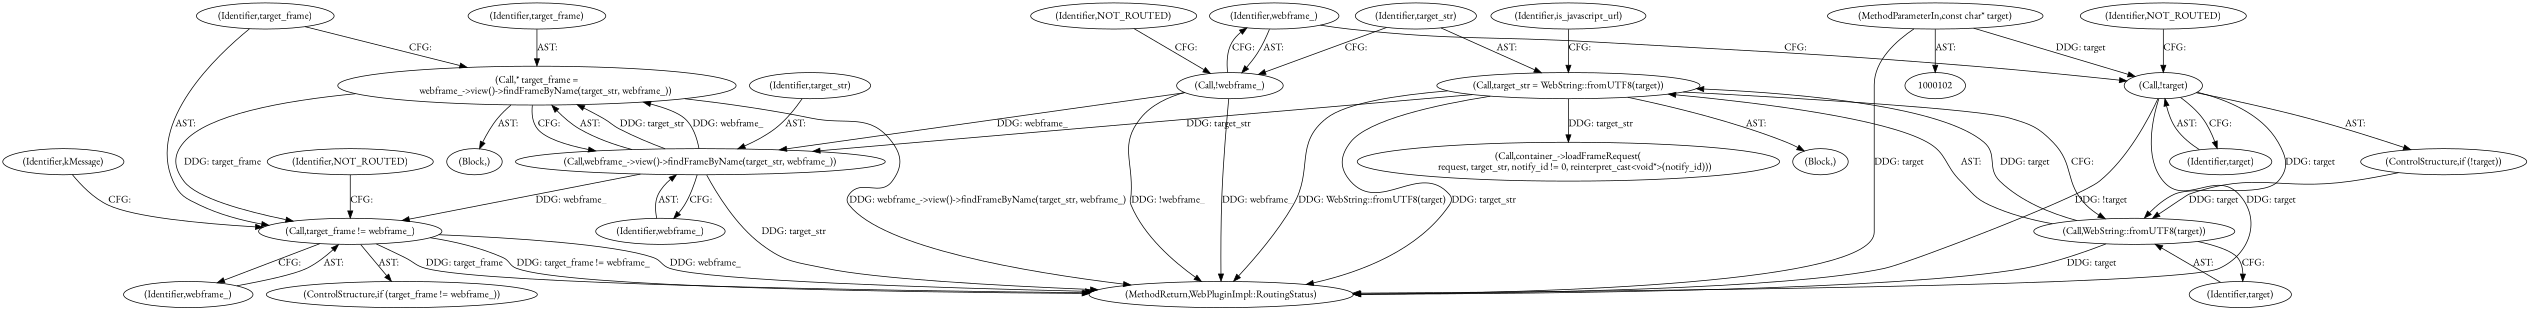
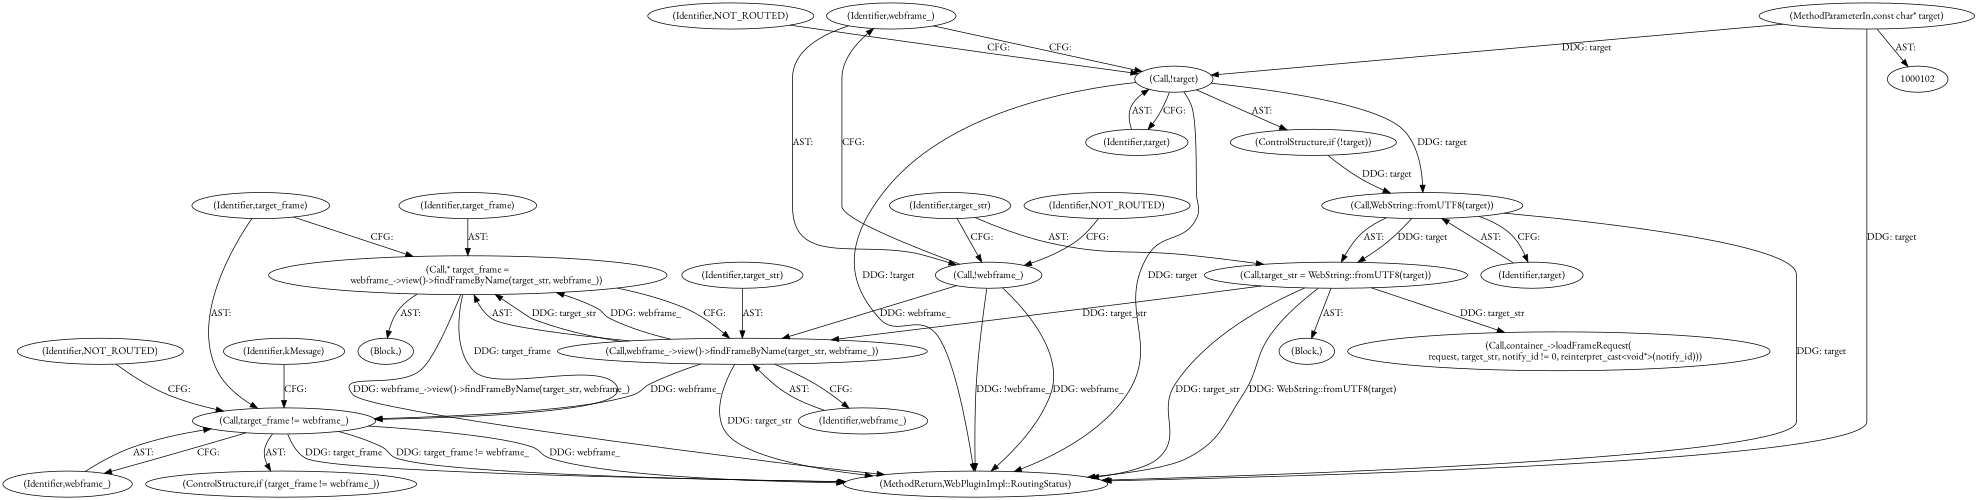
  digraph {
    fontname="EB Garamond"
    node [fontname="EB Garamond"]
    edge [fontname="EB Garamond"]
    n1 [label="(Call,target_frame != webframe_)"]
    n2 [label="(MethodReturn,WebPluginImpl::RoutingStatus)"]
    n3 [label="(Identifier,webframe_)"]
    n4 [label="(ControlStructure,if (target_frame != webframe_))"]
    n5 [label="(Call,* target_frame =\n        webframe_->view()->findFrameByName(target_str, webframe_))"]
    n6 [label="(Call,webframe_->view()->findFrameByName(target_str, webframe_))"]
    n7 [label="(Block,)"]
    n8 [label="(Identifier,webframe_)"]
    n9 [label="(Call,target_str = WebString::fromUTF8(target))"]
    n10 [label="(Call,WebString::fromUTF8(target))"]
    n11 [label="(Block,)"]
    n12 [label="(Call,container_->loadFrameRequest(\n      request, target_str, notify_id != 0, reinterpret_cast<void*>(notify_id)))"]
    n13 [label="(Identifier,target)"]
    n14 [label="(Call,!target)"]
    n15 [label="(Identifier,target)"]
    n16 [label="(ControlStructure,if (!target))"]
    n17 [label="(MethodParameterIn,const char* target)"]
    1000102
    n19 [label="(Call,!webframe_)"]
    n20 [label="(Identifier,webframe_)"]
    n21 [label="(Identifier,kMessage)"]
    n22 [label="(Identifier,NOT_ROUTED)"]
    n23 [label="(Identifier,target_str)"]
-   n24 [label="(Identifier,is_javascript_url)"]
    n25 [label="(Identifier,target_str)"]
    n26 [label="(Identifier,target_frame)"]
    n27 [label="(Identifier,NOT_ROUTED)"]
    n28 [label="(Identifier,NOT_ROUTED)"]
    n29 [label="(Identifier,target_frame)"]
    n1 -> n2 [label="DDG: webframe_"]
    n1 -> n2 [label="DDG: target_frame"]
    n1 -> n2 [label="DDG: target_frame != webframe_"]
    n1 -> n3 [label="CFG: "]
    n1 -> n4 [label="AST: "]
    n3 -> n1 [label="AST: "]
    n5 -> n1 [label="DDG: target_frame"]
    n5 -> n2 [label="DDG: webframe_->view()->findFrameByName(target_str, webframe_)"]
    n5 -> n6 [label="CFG: "]
    n5 -> n7 [label="AST: "]
    n6 -> n1 [label="DDG: webframe_"]
    n6 -> n2 [label="DDG: target_str"]
    n6 -> n5 [label="AST: "]
    n6 -> n5 [label="DDG: target_str"]
    n6 -> n5 [label="DDG: webframe_"]
    n6 -> n8 [label="CFG: "]
    n8 -> n6 [label="AST: "]
    n9 -> n2 [label="DDG: WebString::fromUTF8(target)"]
    n9 -> n2 [label="DDG: target_str"]
    n9 -> n6 [label="DDG: target_str"]
-   n9 -> n10 [label="CFG: "]
    n9 -> n11 [label="AST: "]
    n9 -> n12 [label="DDG: target_str"]
    n10 -> n2 [label="DDG: target"]
    n10 -> n9 [label="AST: "]
    n10 -> n9 [label="DDG: target"]
    n10 -> n13 [label="CFG: "]
    n13 -> n10 [label="AST: "]
    n14 -> n2 [label="DDG: target"]
    n14 -> n2 [label="DDG: !target"]
    n14 -> n10 [label="DDG: target"]
    n14 -> n15 [label="CFG: "]
    n14 -> n16 [label="AST: "]
    n15 -> n14 [label="AST: "]
    n16 -> n10 [label="DDG: target"]
    n17 -> n2 [label="DDG: target"]
    n17 -> n14 [label="DDG: target"]
    n17 -> 1000102 [label="AST: "]
    n19 -> n2 [label="DDG: !webframe_"]
    n19 -> n2 [label="DDG: webframe_"]
    n19 -> n6 [label="DDG: webframe_"]
    n19 -> n20 [label="CFG: "]
    n20 -> n14 [label="CFG: "]
    n20 -> n19 [label="AST: "]
    n21 -> n1 [label="CFG: "]
    n22 -> n14 [label="CFG: "]
    n23 -> n9 [label="AST: "]
    n23 -> n19 [label="CFG: "]
-   n24 -> n9 [label="CFG: "]
    n25 -> n6 [label="AST: "]
    n26 -> n1 [label="AST: "]
    n26 -> n5 [label="CFG: "]
    n27 -> n19 [label="CFG: "]
    n28 -> n1 [label="CFG: "]
    n29 -> n5 [label="AST: "]
  }
